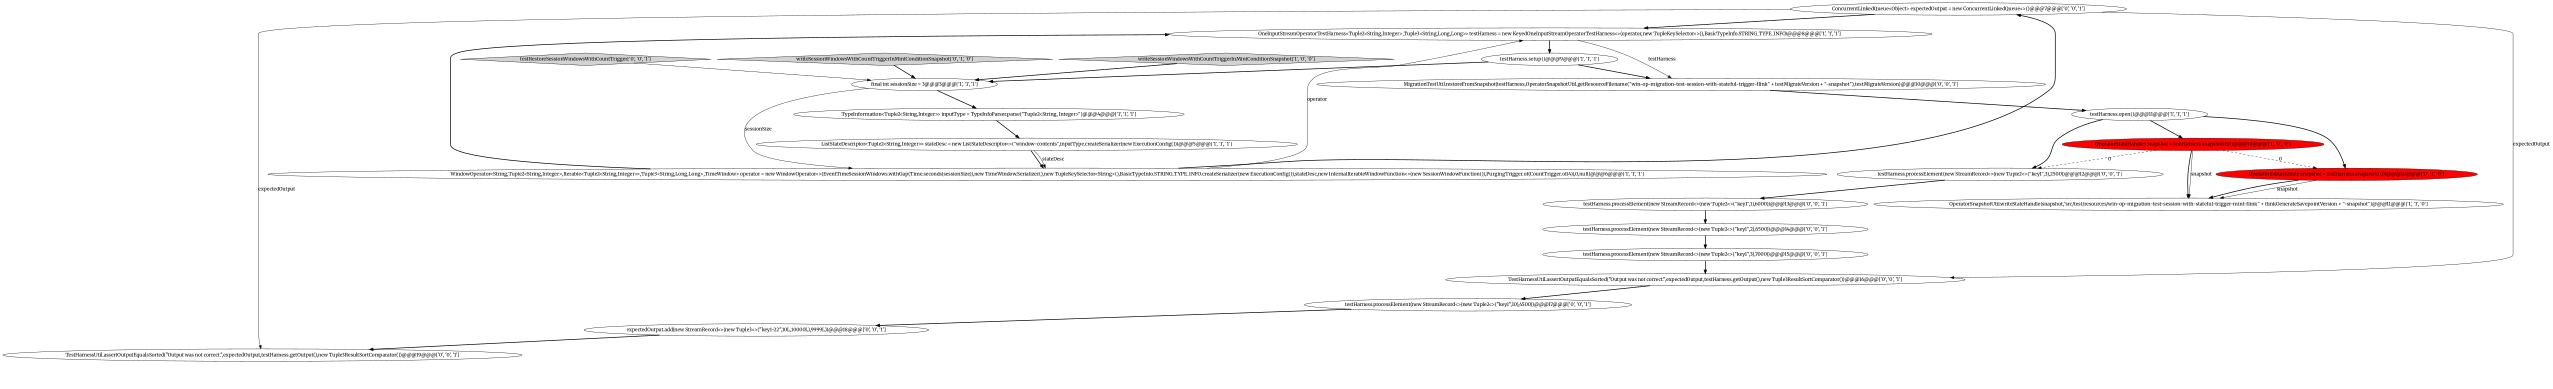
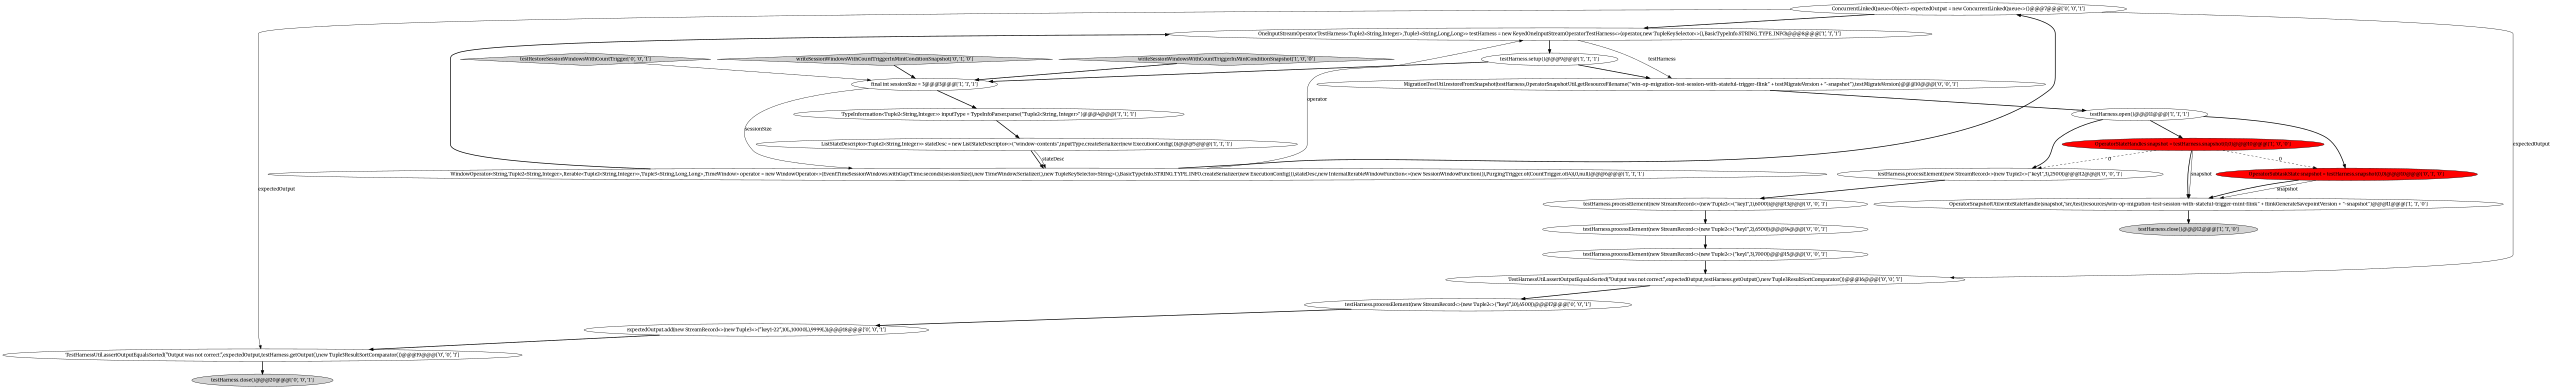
  digraph {
    fontname=Merriweather
    node [fillcolor=white fontname=Merriweather shape=ellipse style=filled]
    edge [fontname=Merriweather style=bold]
    n1 [label="TestHarnessUtil.assertOutputEqualsSorted(\"Output was not correct.\",expectedOutput,testHarness.getOutput(),new Tuple3ResultSortComparator())@@@19@@@['0', '0', '1']"]
+   n2 [fillcolor=lightgray label="testHarness.close()@@@20@@@['0', '0', '1']"]
    n3 [fillcolor=lightgray label="writeSessionWindowsWithCountTriggerInMintConditionSnapshot['1', '0', '0']" shape=diamond]
    n4 [label="final int sessionSize = 3@@@3@@@['1', '1', '1']"]
    n5 [label="TypeInformation<Tuple2<String,Integer>> inputType = TypeInfoParser.parse(\"Tuple2<String, Integer>\")@@@4@@@['1', '1', '1']"]
    n6 [label="WindowOperator<String,Tuple2<String,Integer>,Iterable<Tuple2<String,Integer>>,Tuple3<String,Long,Long>,TimeWindow> operator = new WindowOperator<>(EventTimeSessionWindows.withGap(Time.seconds(sessionSize)),new TimeWindow.Serializer(),new TupleKeySelector<String>(),BasicTypeInfo.STRING_TYPE_INFO.createSerializer(new ExecutionConfig()),stateDesc,new InternalIterableWindowFunction<>(new SessionWindowFunction()),PurgingTrigger.of(CountTrigger.of(4)),0,null)@@@6@@@['1', '1', '1']"]
    n7 [label="testHarness.open()@@@11@@@['1', '1', '1']"]
    n8 [label="testHarness.processElement(new StreamRecord<>(new Tuple2<>(\"key1\",3),2500))@@@12@@@['0', '0', '1']"]
    n9 [fillcolor=red label="OperatorStateHandles snapshot = testHarness.snapshot(0,0)@@@10@@@['1', '0', '0']"]
    n10 [fillcolor=red label="OperatorSubtaskState snapshot = testHarness.snapshot(0,0)@@@10@@@['0', '1', '0']"]
    n11 [label="testHarness.processElement(new StreamRecord<>(new Tuple2<>(\"key1\",1),6000))@@@13@@@['0', '0', '1']"]
    n12 [label="OperatorSnapshotUtil.writeStateHandle(snapshot,\"src/test/resources/win-op-migration-test-session-with-stateful-trigger-mint-flink\" + flinkGenerateSavepointVersion + \"-snapshot\")@@@11@@@['1', '1', '0']"]
    n13 [label="ListStateDescriptor<Tuple2<String,Integer>> stateDesc = new ListStateDescriptor<>(\"window-contents\",inputType.createSerializer(new ExecutionConfig()))@@@5@@@['1', '1', '1']"]
    n14 [label="testHarness.processElement(new StreamRecord<>(new Tuple2<>(\"key1\",2),6500))@@@14@@@['0', '0', '1']"]
    n15 [label="ConcurrentLinkedQueue<Object> expectedOutput = new ConcurrentLinkedQueue<>()@@@7@@@['0', '0', '1']"]
    n16 [label="TestHarnessUtil.assertOutputEqualsSorted(\"Output was not correct.\",expectedOutput,testHarness.getOutput(),new Tuple3ResultSortComparator())@@@16@@@['0', '0', '1']"]
    n17 [label="OneInputStreamOperatorTestHarness<Tuple2<String,Integer>,Tuple3<String,Long,Long>> testHarness = new KeyedOneInputStreamOperatorTestHarness<>(operator,new TupleKeySelector<>(),BasicTypeInfo.STRING_TYPE_INFO)@@@8@@@['1', '1', '1']"]
    n18 [label="testHarness.processElement(new StreamRecord<>(new Tuple2<>(\"key1\",10),4500))@@@17@@@['0', '0', '1']"]
    n19 [label="MigrationTestUtil.restoreFromSnapshot(testHarness,OperatorSnapshotUtil.getResourceFilename(\"win-op-migration-test-session-with-stateful-trigger-flink\" + testMigrateVersion + \"-snapshot\"),testMigrateVersion)@@@10@@@['0', '0', '1']"]
    n20 [label="testHarness.setup()@@@9@@@['1', '1', '1']"]
    n21 [label="testHarness.processElement(new StreamRecord<>(new Tuple2<>(\"key1\",3),7000))@@@15@@@['0', '0', '1']"]
+   n22 [fillcolor=lightgray label="testHarness.close()@@@12@@@['1', '1', '0']"]
    n23 [label="expectedOutput.add(new StreamRecord<>(new Tuple3<>(\"key1-22\",10L,10000L),9999L))@@@18@@@['0', '0', '1']"]
    n24 [fillcolor=lightgray label="writeSessionWindowsWithCountTriggerInMintConditionSnapshot['0', '1', '0']" shape=diamond]
    n25 [fillcolor=lightgray label="testRestoreSessionWindowsWithCountTrigger['0', '0', '1']" shape=diamond]
+   n1 -> n2
    n3 -> n4
    n4 -> n5
    n4 -> n6 [label=sessionSize style=solid]
    n5 -> n13
    n6 -> n15
    n6 -> n17
    n6 -> n17 [label=operator style=solid]
    n7 -> n8
    n7 -> n9
    n7 -> n10
    n8 -> n11
    n9 -> n8 [label=0 style=dashed]
    n9 -> n10 [label=0 style=dashed]
    n9 -> n12 [label=snapshot style=solid]
    n9 -> n12
    n10 -> n12 [label=snapshot style=solid]
    n10 -> n12
    n11 -> n14
+   n12 -> n22
    n13 -> n6
    n13 -> n6 [label=stateDesc style=solid]
    n14 -> n21
    n15 -> n1 [label=expectedOutput style=solid]
    n15 -> n16 [label=expectedOutput style=solid]
    n15 -> n17
    n16 -> n18
    n17 -> n19 [label=testHarness style=solid]
    n17 -> n20
    n18 -> n23
    n19 -> n7
    n20 -> n4
    n20 -> n19
    n21 -> n16
    n23 -> n1
    n24 -> n4
    n25 -> n4 [style=solid]
  }
